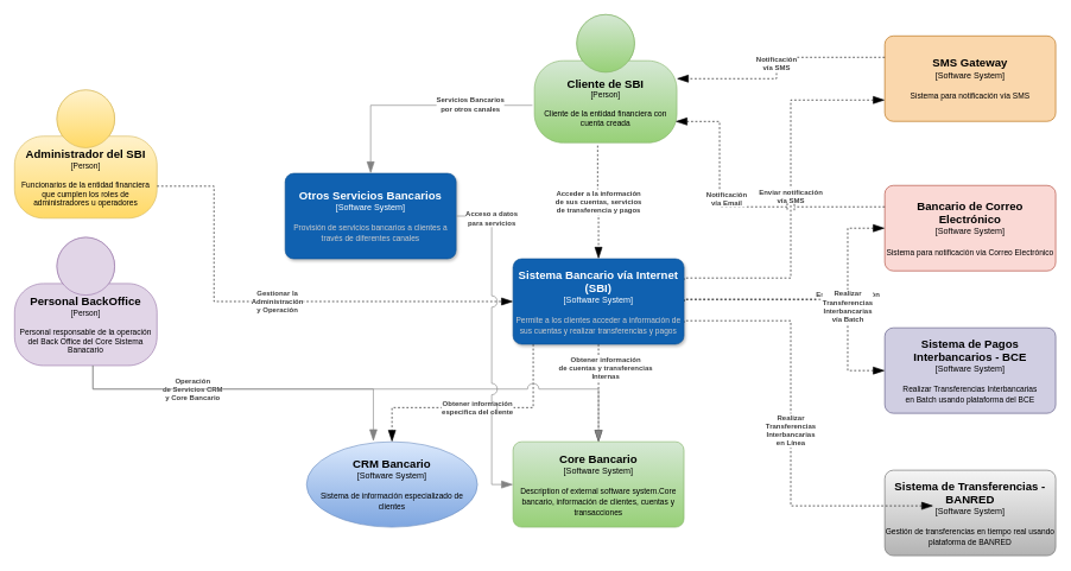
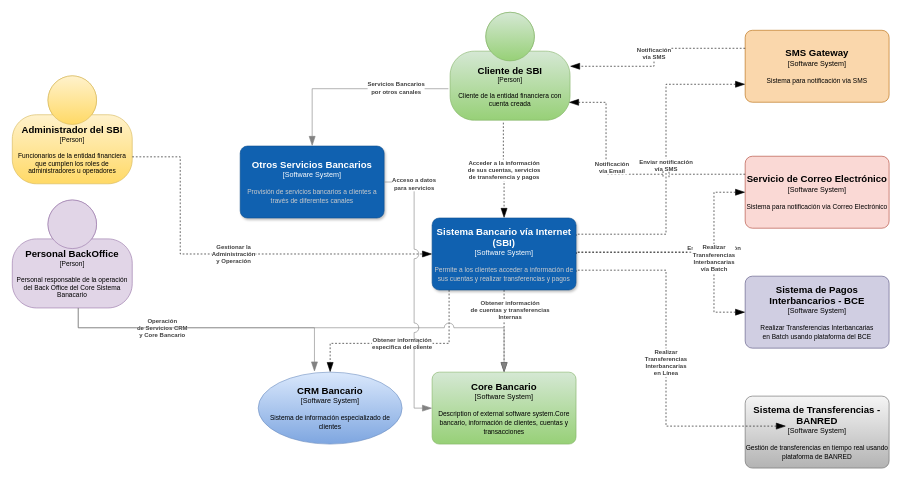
  <mxCell id="0" />
  <mxCell id="1" parent="0" />
  <mxCell id="2" value="&lt;font style=&quot;font-size: 16px&quot;&gt;&lt;b&gt;Cliente de SBI&lt;/b&gt;&lt;/font&gt;&lt;div&gt;[Person]&lt;/div&gt;&lt;br&gt;&lt;div&gt;&lt;font style=&quot;font-size: 11px&quot;&gt;&lt;font&gt;Cliente de la entidad financiera con cuenta creada&lt;/font&gt;&lt;/font&gt;&lt;/div&gt;" style="html=1;fontSize=11;dashed=0;whiteSpace=wrap;fillColor=#d5e8d4;strokeColor=#82b366;shape=mxgraph.c4.person2;align=center;metaEdit=1;points=[[0.5,0,0],[1,0.5,0],[1,0.75,0],[0.75,1,0],[0.5,1,0],[0.25,1,0],[0,0.75,0],[0,0.5,0]];resizable=0;gradientColor=#97d077;fontColor=default;" parent="1" vertex="1"><mxGeometry x="750" y="20" width="200" height="180" as="geometry" /></mxCell>
  <mxCell id="3" value="&lt;font style=&quot;font-size: 16px&quot;&gt;&lt;b&gt;Administrador del SBI&lt;/b&gt;&lt;/font&gt;&lt;div&gt;[Person]&lt;/div&gt;&lt;br&gt;&lt;div&gt;&lt;font style=&quot;font-size: 11px&quot;&gt;&lt;font&gt;Funcionarios de la entidad financiera que cumplen los roles de administradores u operadores&lt;/font&gt;&lt;/font&gt;&lt;/div&gt;" style="html=1;fontSize=11;dashed=0;whiteSpace=wrap;fillColor=#fff2cc;strokeColor=#d6b656;shape=mxgraph.c4.person2;align=center;metaEdit=1;points=[[0.5,0,0],[1,0.5,0],[1,0.75,0],[0.75,1,0],[0.5,1,0],[0.25,1,0],[0,0.75,0],[0,0.5,0]];resizable=0;gradientColor=#ffd966;fontColor=default;" parent="1" vertex="1"><mxGeometry x="20" y="126" width="200" height="180" as="geometry" /></mxCell>
  <mxCell id="4" value="&lt;font style=&quot;font-size: 16px&quot;&gt;&lt;b&gt;SMS Gateway&lt;/b&gt;&lt;/font&gt;&lt;div&gt;[Software System]&lt;/div&gt;&lt;br&gt;&lt;div&gt;&lt;font style=&quot;font-size: 11px&quot;&gt;&lt;font&gt;Sistema para notificación vía SMS&lt;/font&gt;&lt;/font&gt;&lt;/div&gt;" style="rounded=1;html=1;labelBackgroundColor=none;fillColor=#fad7ac;align=center;arcSize=10;strokeColor=#b46504;metaEdit=1;resizable=0;points=[[0.25,0,0],[0.5,0,0],[0.75,0,0],[1,0.25,0],[1,0.5,0],[1,0.75,0],[0.75,1,0],[0.5,1,0],[0.25,1,0],[0,0.75,0],[0,0.5,0],[0,0.25,0]];labelBorderColor=none;textShadow=0;whiteSpace=wrap;" parent="1" vertex="1"><mxGeometry x="1242" y="50" width="240" height="120" as="geometry" /></mxCell>
- <mxCell id="5" value="&lt;font style=&quot;font-size: 16px&quot;&gt;&lt;b&gt;Bancario de Correo Electrónico&lt;/b&gt;&lt;/font&gt;&lt;div&gt;[Software System]&lt;/div&gt;&lt;br&gt;&lt;div&gt;&lt;font style=&quot;font-size: 11px&quot;&gt;&lt;font&gt;Sistema para notificación vía Correo Electrónico&lt;/font&gt;&lt;/font&gt;&lt;/div&gt;" style="rounded=1;whiteSpace=wrap;html=1;labelBackgroundColor=none;fillColor=#fad9d5;align=center;arcSize=10;strokeColor=#ae4132;metaEdit=1;resizable=0;points=[[0.25,0,0],[0.5,0,0],[0.75,0,0],[1,0.25,0],[1,0.5,0],[1,0.75,0],[0.75,1,0],[0.5,1,0],[0.25,1,0],[0,0.75,0],[0,0.5,0],[0,0.25,0]];labelBorderColor=none;textShadow=0;" parent="1" vertex="1"><mxGeometry x="1242" y="260" width="240" height="120" as="geometry" /></mxCell>
+ <mxCell id="5" value="&lt;font style=&quot;font-size: 16px&quot;&gt;&lt;b&gt;Servicio de Correo Electrónico&lt;/b&gt;&lt;/font&gt;&lt;div&gt;[Software System]&lt;/div&gt;&lt;br&gt;&lt;div&gt;&lt;font style=&quot;font-size: 11px&quot;&gt;&lt;font&gt;Sistema para notificación vía Correo Electrónico&lt;/font&gt;&lt;/font&gt;&lt;/div&gt;" style="rounded=1;whiteSpace=wrap;html=1;labelBackgroundColor=none;fillColor=#fad9d5;align=center;arcSize=10;strokeColor=#ae4132;metaEdit=1;resizable=0;points=[[0.25,0,0],[0.5,0,0],[0.75,0,0],[1,0.25,0],[1,0.5,0],[1,0.75,0],[0.75,1,0],[0.5,1,0],[0.25,1,0],[0,0.75,0],[0,0.5,0],[0,0.25,0]];labelBorderColor=none;textShadow=0;" parent="1" vertex="1"><mxGeometry x="1242" y="260" width="240" height="120" as="geometry" /></mxCell>
  <mxCell id="6" value="&lt;font style=&quot;font-size: 16px&quot;&gt;&lt;b&gt;Sistema de Pagos Interbancarios - BCE&lt;/b&gt;&lt;/font&gt;&lt;div&gt;[Software System]&lt;/div&gt;&lt;br&gt;&lt;div&gt;&lt;font style=&quot;font-size: 11px&quot;&gt;&lt;font&gt;Realizar Transferencias Interbancarias&#10;en Batch usando plataforma del BCE&lt;/font&gt;&lt;/font&gt;&lt;/div&gt;" style="rounded=1;whiteSpace=wrap;html=1;labelBackgroundColor=none;fillColor=#d0cee2;align=center;arcSize=10;strokeColor=#56517e;metaEdit=1;resizable=0;points=[[0.25,0,0],[0.5,0,0],[0.75,0,0],[1,0.25,0],[1,0.5,0],[1,0.75,0],[0.75,1,0],[0.5,1,0],[0.25,1,0],[0,0.75,0],[0,0.5,0],[0,0.25,0]];fontColor=default;" parent="1" vertex="1"><mxGeometry x="1242" y="460" width="240" height="120" as="geometry" /></mxCell>
  <mxCell id="7" value="&lt;font style=&quot;font-size: 16px&quot;&gt;&lt;b&gt;CRM Bancario&lt;/b&gt;&lt;/font&gt;&lt;div&gt;[Software System]&lt;/div&gt;&lt;br&gt;&lt;div&gt;&lt;font style=&quot;font-size: 11px&quot;&gt;&lt;font&gt;Sistema de información especializado de clientes&lt;/font&gt;&lt;/font&gt;&lt;/div&gt;" style="ellipse;whiteSpace=wrap;html=1;labelBackgroundColor=none;fillColor=#dae8fc;align=center;arcSize=10;strokeColor=#6c8ebf;metaEdit=1;resizable=0;points=[[0.25,0,0],[0.5,0,0],[0.75,0,0],[1,0.25,0],[1,0.5,0],[1,0.75,0],[0.75,1,0],[0.5,1,0],[0.25,1,0],[0,0.75,0],[0,0.5,0],[0,0.25,0]];gradientColor=#7ea6e0;fontColor=default;" parent="1" vertex="1"><mxGeometry x="430" y="620" width="240" height="120" as="geometry" /></mxCell>
  <mxCell id="8" value="&lt;font style=&quot;font-size: 16px&quot;&gt;&lt;b&gt;Core Bancario&lt;/b&gt;&lt;/font&gt;&lt;div&gt;[Software System]&lt;/div&gt;&lt;br&gt;&lt;div&gt;&lt;font style=&quot;font-size: 11px&quot;&gt;&lt;font&gt;Description of external software system.Core bancario, información de clientes, cuentas y transacciones&lt;/font&gt;&lt;/font&gt;&lt;/div&gt;" style="rounded=1;whiteSpace=wrap;html=1;labelBackgroundColor=none;fillColor=#d5e8d4;align=center;arcSize=10;strokeColor=#82b366;metaEdit=1;resizable=0;points=[[0.25,0,0],[0.5,0,0],[0.75,0,0],[1,0.25,0],[1,0.5,0],[1,0.75,0],[0.75,1,0],[0.5,1,0],[0.25,1,0],[0,0.75,0],[0,0.5,0],[0,0.25,0]];gradientColor=#97d077;fontColor=default;" parent="1" vertex="1"><mxGeometry x="720" y="620" width="240" height="120" as="geometry" /></mxCell>
  <mxCell id="9" value="&lt;font style=&quot;font-size: 16px&quot;&gt;&lt;b&gt;Sistema de Transferencias - BANRED&lt;/b&gt;&lt;/font&gt;&lt;div&gt;[Software System]&lt;/div&gt;&lt;br&gt;&lt;div&gt;&lt;font style=&quot;font-size: 11px&quot;&gt;&lt;font&gt;Gestión de transferencias en tiempo real usando plataforma de BANRED&lt;/font&gt;&lt;/font&gt;&lt;/div&gt;" style="rounded=1;whiteSpace=wrap;html=1;labelBackgroundColor=none;fillColor=#f5f5f5;align=center;arcSize=10;strokeColor=#666666;metaEdit=1;resizable=0;points=[[0.25,0,0],[0.5,0,0],[0.75,0,0],[1,0.25,0],[1,0.5,0],[1,0.75,0],[0.75,1,0],[0.5,1,0],[0.25,1,0],[0,0.75,0],[0,0.5,0],[0,0.25,0]];gradientColor=#b3b3b3;fontColor=default;" parent="1" vertex="1"><mxGeometry x="1242" y="660" width="240" height="120" as="geometry" /></mxCell>
  <mxCell id="10" value="&lt;div style=&quot;text-align: left&quot;&gt;&lt;div style=&quot;text-align: center&quot;&gt;&lt;b&gt;Acceder a la información &#10;de sus cuentas, servicios &#10;de transferencia y pagos&lt;/b&gt;&lt;/div&gt;" style="endArrow=blockThin;html=1;fontSize=10;fontColor=#404040;strokeWidth=1;endFill=1;strokeColor=light-dark(#000000,#7D7D7D);elbow=vertical;metaEdit=1;endSize=14;startSize=14;jumpStyle=line;jumpSize=10;rounded=0;edgeStyle=orthogonalEdgeStyle;exitX=0.444;exitY=1.022;exitDx=0;exitDy=0;exitPerimeter=0;curved=0;dashed=1;" parent="1" source="2" target="21" edge="1"><mxGeometry width="240" relative="1" as="geometry"><mxPoint x="670" y="250" as="sourcePoint" /><mxPoint x="910" y="250" as="targetPoint" /></mxGeometry></mxCell>
  <mxCell id="11" value="&lt;div style=&quot;text-align: left&quot;&gt;&lt;div style=&quot;text-align: center&quot;&gt;&lt;b&gt;Enviar notificación&#10;vía SMS&lt;/b&gt;&lt;/div&gt;" style="endArrow=blockThin;html=1;fontSize=10;fontColor=#404040;strokeWidth=1;endFill=1;strokeColor=light-dark(#000000,#7D7D7D);elbow=vertical;metaEdit=1;endSize=14;startSize=14;jumpStyle=line;jumpSize=10;rounded=0;edgeStyle=orthogonalEdgeStyle;entryX=0;entryY=0.75;entryDx=0;entryDy=0;entryPerimeter=0;exitX=1;exitY=0.25;exitDx=0;exitDy=0;exitPerimeter=0;dashed=1;align=center;verticalAlign=middle;fontFamily=Helvetica;labelBackgroundColor=default;curved=0;" parent="1" source="21" target="4" edge="1"><mxGeometry width="240" relative="1" as="geometry"><mxPoint x="1010" y="340" as="sourcePoint" /><mxPoint x="1500" y="0" as="targetPoint" /><Array as="points"><mxPoint x="1110" y="390" /><mxPoint x="1110" y="140" /></Array></mxGeometry></mxCell>
  <mxCell id="12" value="&lt;div style=&quot;text-align: left&quot;&gt;&lt;div style=&quot;text-align: center&quot;&gt;&lt;b&gt;Enviar notificación&#10;vía Email&lt;/b&gt;&lt;/div&gt;" style="endArrow=blockThin;html=1;fontSize=10;fontColor=#404040;strokeWidth=1;endFill=1;strokeColor=light-dark(#000000,#7D7D7D);elbow=vertical;metaEdit=1;endSize=14;startSize=14;jumpStyle=line;jumpSize=10;rounded=0;edgeStyle=orthogonalEdgeStyle;entryX=0;entryY=0.5;entryDx=0;entryDy=0;entryPerimeter=0;exitX=1;exitY=0.5;exitDx=0;exitDy=0;exitPerimeter=0;dashed=1;align=center;verticalAlign=middle;fontFamily=Helvetica;labelBackgroundColor=default;curved=0;" parent="1" source="21" target="5" edge="1"><mxGeometry x="0.217" width="240" relative="1" as="geometry"><mxPoint x="830" y="450" as="sourcePoint" /><mxPoint x="1070" y="450" as="targetPoint" /><Array as="points"><mxPoint x="1190" y="420" /><mxPoint x="1190" y="320" /></Array><mxPoint as="offset" /></mxGeometry></mxCell>
  <mxCell id="13" value="" style="edgeLabel;html=1;align=center;verticalAlign=middle;resizable=0;points=[];rounded=0;dashed=1;strokeColor=light-dark(#000000,#7D7D7D);strokeWidth=1;fontFamily=Helvetica;fontSize=10;fontColor=#404040;labelBackgroundColor=default;" parent="12" vertex="1" connectable="0"><mxGeometry x="0.409" y="2" relative="1" as="geometry"><mxPoint as="offset" /></mxGeometry></mxCell>
  <mxCell id="14" value="&lt;div style=&quot;text-align: left&quot;&gt;&lt;div style=&quot;text-align: center&quot;&gt;&lt;b&gt;Realizar&#10;Transferencias &#10;Interbancarias&#10;vía Batch&lt;/b&gt;&lt;/div&gt;" style="endArrow=blockThin;html=1;fontSize=10;fontColor=#404040;strokeWidth=1;endFill=1;strokeColor=light-dark(#000000,#7D7D7D);elbow=vertical;metaEdit=1;endSize=14;startSize=14;jumpStyle=line;jumpSize=10;rounded=0;edgeStyle=orthogonalEdgeStyle;exitX=1;exitY=0.5;exitDx=0;exitDy=0;exitPerimeter=0;entryX=0;entryY=0.5;entryDx=0;entryDy=0;entryPerimeter=0;dashed=1;align=center;verticalAlign=middle;fontFamily=Helvetica;labelBackgroundColor=default;curved=0;" parent="1" source="21" target="6" edge="1"><mxGeometry x="0.261" width="240" relative="1" as="geometry"><mxPoint x="830" y="570" as="sourcePoint" /><mxPoint x="1070" y="570" as="targetPoint" /><Array as="points"><mxPoint x="1190" y="420" /><mxPoint x="1190" y="520" /></Array><mxPoint as="offset" /></mxGeometry></mxCell>
  <mxCell id="15" value="&lt;div style=&quot;text-align: left&quot;&gt;&lt;div style=&quot;text-align: center&quot;&gt;&lt;b&gt;Realizar&#10;Transferencias &#10;Interbancarias &#10;en Línea&lt;/b&gt;&lt;/div&gt;" style="endArrow=blockThin;html=1;fontSize=10;fontColor=#404040;strokeWidth=1;endFill=1;strokeColor=light-dark(#000000,#7D7D7D);elbow=vertical;metaEdit=1;endSize=14;startSize=14;jumpStyle=line;jumpSize=10;rounded=0;edgeStyle=orthogonalEdgeStyle;exitX=1;exitY=0.75;exitDx=0;exitDy=0;exitPerimeter=0;dashed=1;align=center;verticalAlign=middle;fontFamily=Helvetica;labelBackgroundColor=default;curved=0;" parent="1" source="21" edge="1"><mxGeometry width="240" relative="1" as="geometry"><mxPoint x="830" y="570" as="sourcePoint" /><mxPoint x="1310" y="710" as="targetPoint" /><Array as="points"><mxPoint x="1110" y="450" /><mxPoint x="1110" y="710" /></Array></mxGeometry></mxCell>
  <mxCell id="16" value="&lt;div style=&quot;text-align: left&quot;&gt;&lt;div style=&quot;text-align: center&quot;&gt;&lt;b&gt;Notificación&#10;vía SMS&lt;/b&gt;&lt;/div&gt;" style="endArrow=blockThin;html=1;fontSize=10;fontColor=#404040;strokeWidth=1;endFill=1;strokeColor=light-dark(#000000,#7D7D7D);elbow=vertical;metaEdit=1;endSize=14;startSize=14;jumpStyle=line;jumpSize=10;rounded=0;edgeStyle=orthogonalEdgeStyle;exitX=0;exitY=0.25;exitDx=0;exitDy=0;exitPerimeter=0;entryX=1;entryY=0.5;entryDx=0;entryDy=0;entryPerimeter=0;dashed=1;align=center;verticalAlign=middle;fontFamily=Helvetica;labelBackgroundColor=default;curved=0;" parent="1" source="4" target="2" edge="1"><mxGeometry width="240" relative="1" as="geometry"><mxPoint x="1060" y="100" as="sourcePoint" /><mxPoint x="970" y="190" as="targetPoint" /><Array as="points"><mxPoint x="1090" y="80" /><mxPoint x="1090" y="110" /></Array></mxGeometry></mxCell>
  <mxCell id="17" value="&lt;div style=&quot;text-align: left&quot;&gt;&lt;div style=&quot;text-align: center&quot;&gt;&lt;b&gt;Notificación &#10;vía Email&lt;/b&gt;&lt;/div&gt;" style="endArrow=blockThin;html=1;fontSize=10;fontColor=#404040;strokeWidth=1;endFill=1;strokeColor=light-dark(#000000,#7D7D7D);elbow=vertical;metaEdit=1;endSize=14;startSize=14;jumpStyle=line;jumpSize=10;rounded=0;edgeStyle=orthogonalEdgeStyle;exitX=0;exitY=0.25;exitDx=0;exitDy=0;exitPerimeter=0;entryX=0.991;entryY=0.834;entryDx=0;entryDy=0;entryPerimeter=0;dashed=1;align=center;verticalAlign=middle;fontFamily=Helvetica;labelBackgroundColor=default;curved=0;" parent="1" source="5" target="2" edge="1"><mxGeometry x="0.18" y="-10" width="240" relative="1" as="geometry"><mxPoint x="1040" y="180" as="sourcePoint" /><mxPoint x="990" y="90" as="targetPoint" /><Array as="points"><mxPoint x="1010" y="290" /><mxPoint x="1010" y="170" /></Array><mxPoint as="offset" /></mxGeometry></mxCell>
  <mxCell id="18" value="&lt;div style=&quot;text-align: left&quot;&gt;&lt;div style=&quot;text-align: center&quot;&gt;&lt;b&gt;Obtener información &#10;de cuentas y transferencias&#10;Internas&lt;/b&gt;&lt;/div&gt;" style="endArrow=blockThin;html=1;fontSize=10;fontColor=#404040;strokeWidth=1;endFill=1;strokeColor=light-dark(#000000,#7D7D7D);elbow=vertical;metaEdit=1;endSize=14;startSize=14;jumpStyle=line;jumpSize=10;rounded=0;edgeStyle=orthogonalEdgeStyle;exitX=0.5;exitY=1;exitDx=0;exitDy=0;exitPerimeter=0;entryX=0.5;entryY=0;entryDx=0;entryDy=0;entryPerimeter=0;dashed=1;align=center;verticalAlign=middle;fontFamily=Helvetica;labelBackgroundColor=default;curved=0;" parent="1" source="21" target="8" edge="1"><mxGeometry x="-0.518" y="10" width="240" relative="1" as="geometry"><mxPoint x="830" y="530" as="sourcePoint" /><mxPoint x="960" y="610" as="targetPoint" /><mxPoint as="offset" /></mxGeometry></mxCell>
  <mxCell id="19" value="&lt;div style=&quot;text-align: left&quot;&gt;&lt;div style=&quot;text-align: center&quot;&gt;&lt;b&gt;Obtener información&#10;especifica del cliente&lt;/b&gt;&lt;/div&gt;" style="endArrow=blockThin;html=1;fontSize=10;fontColor=#404040;strokeWidth=1;endFill=1;strokeColor=light-dark(#000000,#7D7D7D);elbow=vertical;metaEdit=1;endSize=14;startSize=14;jumpStyle=line;jumpSize=10;rounded=0;edgeStyle=orthogonalEdgeStyle;entryX=0.5;entryY=0;entryDx=0;entryDy=0;entryPerimeter=0;exitX=0.118;exitY=1;exitDx=0;exitDy=0;exitPerimeter=0;dashed=1;align=center;verticalAlign=middle;fontFamily=Helvetica;labelBackgroundColor=default;curved=0;" parent="1" source="21" target="7" edge="1"><mxGeometry x="-0.003" width="240" relative="1" as="geometry"><mxPoint x="680" y="510" as="sourcePoint" /><mxPoint x="780" y="500" as="targetPoint" /><Array as="points"><mxPoint x="748" y="572" /><mxPoint x="550" y="572" /></Array><mxPoint as="offset" /></mxGeometry></mxCell>
  <mxCell id="20" value="&lt;div style=&quot;text-align: left&quot;&gt;&lt;div style=&quot;text-align: center&quot;&gt;&lt;b&gt;Gestionar la &#10;Administración&#10;y Operación&lt;/b&gt;&lt;/div&gt;" style="endArrow=blockThin;html=1;fontSize=10;fontColor=#404040;strokeWidth=1;endFill=1;strokeColor=light-dark(#000000,#7D7D7D);elbow=vertical;metaEdit=1;endSize=14;startSize=14;jumpStyle=line;jumpSize=10;rounded=0;edgeStyle=orthogonalEdgeStyle;exitX=1;exitY=0.75;exitDx=0;exitDy=0;exitPerimeter=0;entryX=0;entryY=0.5;entryDx=0;entryDy=0;entryPerimeter=0;dashed=1;align=center;verticalAlign=middle;fontFamily=Helvetica;labelBackgroundColor=default;curved=0;" parent="1" source="3" target="21" edge="1"><mxGeometry width="240" relative="1" as="geometry"><mxPoint x="540" y="500" as="sourcePoint" /><mxPoint x="780" y="500" as="targetPoint" /><Array as="points"><mxPoint x="300" y="261" /><mxPoint x="300" y="423" /></Array></mxGeometry></mxCell>
  <mxCell id="21" value="&lt;font style=&quot;font-size: 16px&quot;&gt;&lt;b&gt;Sistema Bancario vía Internet (SBI)&lt;/b&gt;&lt;/font&gt;&lt;div&gt;[Software System]&lt;/div&gt;&lt;br&gt;&lt;div&gt;&lt;font style=&quot;font-size: 11px&quot;&gt;&lt;font color=&quot;#cccccc&quot;&gt;Permite a los clientes acceder a información de sus cuentas y realizar transferencias y pagos&lt;/font&gt;&lt;/div&gt;" style="rounded=1;whiteSpace=wrap;html=1;labelBackgroundColor=none;fillColor=#1061B0;fontColor=#ffffff;align=center;arcSize=10;strokeColor=#0D5091;metaEdit=1;resizable=0;points=[[0.25,0,0],[0.5,0,0],[0.75,0,0],[1,0.25,0],[1,0.5,0],[1,0.75,0],[0.75,1,0],[0.5,1,0],[0.25,1,0],[0,0.75,0],[0,0.5,0],[0,0.25,0]];shadow=1;" parent="1" vertex="1"><mxGeometry x="720" y="363" width="240" height="120" as="geometry" /></mxCell>
  <mxCell id="22" value="&lt;font style=&quot;font-size: 16px&quot;&gt;&lt;b&gt;Personal BackOffice &lt;/b&gt;&lt;/font&gt;&lt;div&gt;[Person]&lt;/div&gt;&lt;br&gt;&lt;div&gt;&lt;font style=&quot;font-size: 11px&quot;&gt;&lt;font&gt;Personal responsable de la operación del Back Office del Core Sistema Banacario&lt;/font&gt;&lt;/font&gt;&lt;/div&gt;" style="html=1;fontSize=11;dashed=0;whiteSpace=wrap;fillColor=#e1d5e7;strokeColor=#9673a6;shape=mxgraph.c4.person2;align=center;metaEdit=1;points=[[0.5,0,0],[1,0.5,0],[1,0.75,0],[0.75,1,0],[0.5,1,0],[0.25,1,0],[0,0.75,0],[0,0.5,0]];resizable=0;fontColor=default;" vertex="1" parent="1"><mxGeometry x="20" y="333" width="200" height="180" as="geometry" /></mxCell>
  <mxCell id="23" value="&lt;div style=&quot;text-align: left&quot;&gt;&lt;div style=&quot;text-align: center&quot;&gt;&lt;b&gt;Operación &#10;de Servicios CRM &#10;y Core Bancario&lt;/b&gt;&lt;/div&gt;" style="endArrow=blockThin;html=1;fontSize=10;fontColor=#404040;strokeWidth=1;endFill=1;strokeColor=#828282;elbow=vertical;metaEdit=1;endSize=14;startSize=14;jumpStyle=arc;jumpSize=16;rounded=0;edgeStyle=orthogonalEdgeStyle;entryX=0.391;entryY=-0.008;entryDx=0;entryDy=0;entryPerimeter=0;" edge="1" parent="1" source="22" target="7"><mxGeometry x="-0.308" width="240" relative="1" as="geometry"><mxPoint x="260" y="486" as="sourcePoint" /><mxPoint x="500" y="486" as="targetPoint" /><Array as="points"><mxPoint x="130" y="546" /><mxPoint x="524" y="546" /></Array><mxPoint as="offset" /></mxGeometry></mxCell>
  <mxCell id="24" value="" style="endArrow=blockThin;html=1;fontSize=10;fontColor=#404040;strokeWidth=1;endFill=1;strokeColor=#828282;elbow=vertical;metaEdit=1;endSize=14;startSize=14;jumpStyle=arc;jumpSize=16;rounded=0;edgeStyle=orthogonalEdgeStyle;" edge="1" parent="1" source="22" target="8"><mxGeometry width="240" relative="1" as="geometry"><mxPoint x="220" y="496.02" as="sourcePoint" /><mxPoint x="620" y="536" as="targetPoint" /><Array as="points"><mxPoint x="130" y="546" /><mxPoint x="840" y="546" /></Array></mxGeometry></mxCell>
  <mxCell id="25" value="&lt;font style=&quot;font-size: 16px&quot;&gt;&lt;b&gt;Otros Servicios Bancarios&lt;/b&gt;&lt;/font&gt;&lt;div&gt;[Software System]&lt;/div&gt;&lt;br&gt;&lt;div&gt;&lt;font style=&quot;font-size: 11px&quot;&gt;&lt;font color=&quot;#cccccc&quot;&gt;Provisión de servicios bancarios a clientes a través de diferentes canales&lt;/font&gt;&lt;/div&gt;" style="rounded=1;whiteSpace=wrap;html=1;labelBackgroundColor=none;fillColor=#1061B0;fontColor=#ffffff;align=center;arcSize=10;strokeColor=#0D5091;metaEdit=1;resizable=0;points=[[0.25,0,0],[0.5,0,0],[0.75,0,0],[1,0.25,0],[1,0.5,0],[1,0.75,0],[0.75,1,0],[0.5,1,0],[0.25,1,0],[0,0.75,0],[0,0.5,0],[0,0.25,0]];shadow=1;" vertex="1" parent="1"><mxGeometry x="400" y="243" width="240" height="120" as="geometry" /></mxCell>
  <mxCell id="26" value="&lt;div style=&quot;text-align: left&quot;&gt;&lt;div style=&quot;text-align: center&quot;&gt;&lt;b&gt;Acceso a datos &#10;para servicios&lt;/b&gt;&lt;/div&gt;" style="endArrow=blockThin;html=1;fontSize=10;fontColor=#404040;strokeWidth=1;endFill=1;strokeColor=#828282;elbow=vertical;metaEdit=1;endSize=14;startSize=14;jumpStyle=arc;jumpSize=16;rounded=0;edgeStyle=orthogonalEdgeStyle;entryX=0;entryY=0.5;entryDx=0;entryDy=0;entryPerimeter=0;" edge="1" parent="1" source="25" target="8"><mxGeometry x="-0.768" width="240" relative="1" as="geometry"><mxPoint x="700" y="316" as="sourcePoint" /><mxPoint x="940" y="316" as="targetPoint" /><Array as="points"><mxPoint x="690" y="303" /><mxPoint x="690" y="680" /></Array><mxPoint as="offset" /></mxGeometry></mxCell>
  <mxCell id="27" value="&lt;div style=&quot;text-align: left&quot;&gt;&lt;div style=&quot;text-align: center&quot;&gt;&lt;b&gt;Servicios Bancarios &#10;por otros canales&lt;/b&gt;&lt;/div&gt;" style="endArrow=blockThin;html=1;fontSize=10;fontColor=#404040;strokeWidth=1;endFill=1;strokeColor=#828282;elbow=vertical;metaEdit=1;endSize=14;startSize=14;jumpStyle=arc;jumpSize=16;rounded=0;edgeStyle=orthogonalEdgeStyle;exitX=-0.014;exitY=0.708;exitDx=0;exitDy=0;exitPerimeter=0;entryX=0.5;entryY=0;entryDx=0;entryDy=0;entryPerimeter=0;" edge="1" parent="1" source="2" target="25"><mxGeometry x="-0.46" y="-1" width="240" relative="1" as="geometry"><mxPoint x="410" y="146" as="sourcePoint" /><mxPoint x="650" y="146" as="targetPoint" /><mxPoint as="offset" /></mxGeometry></mxCell>
